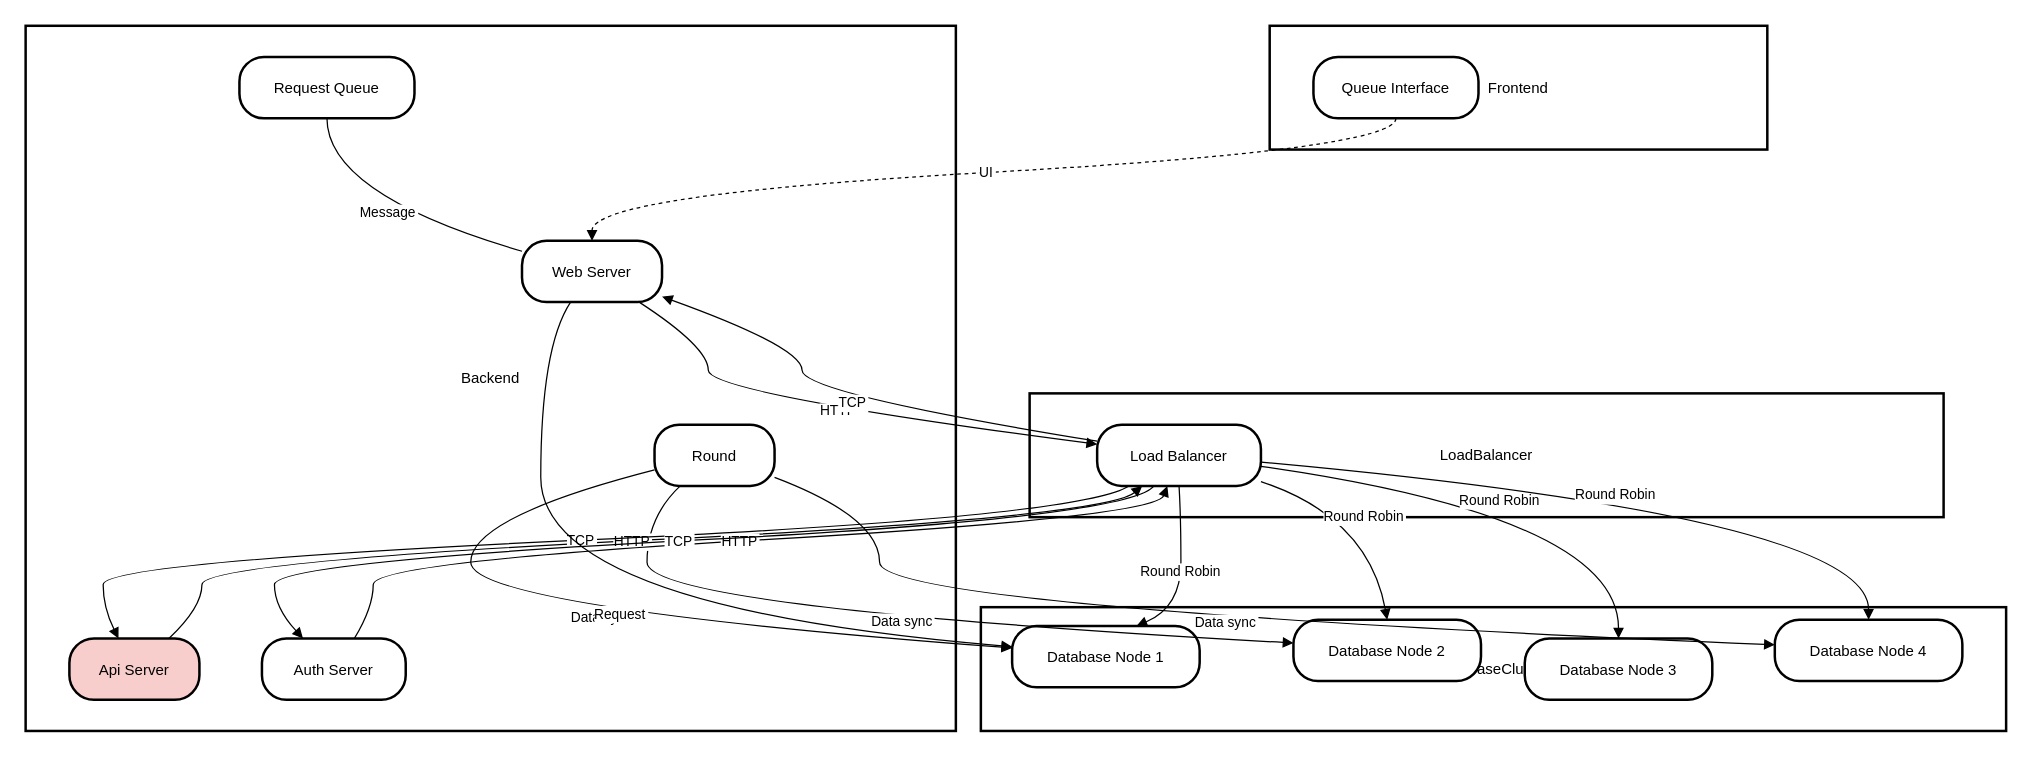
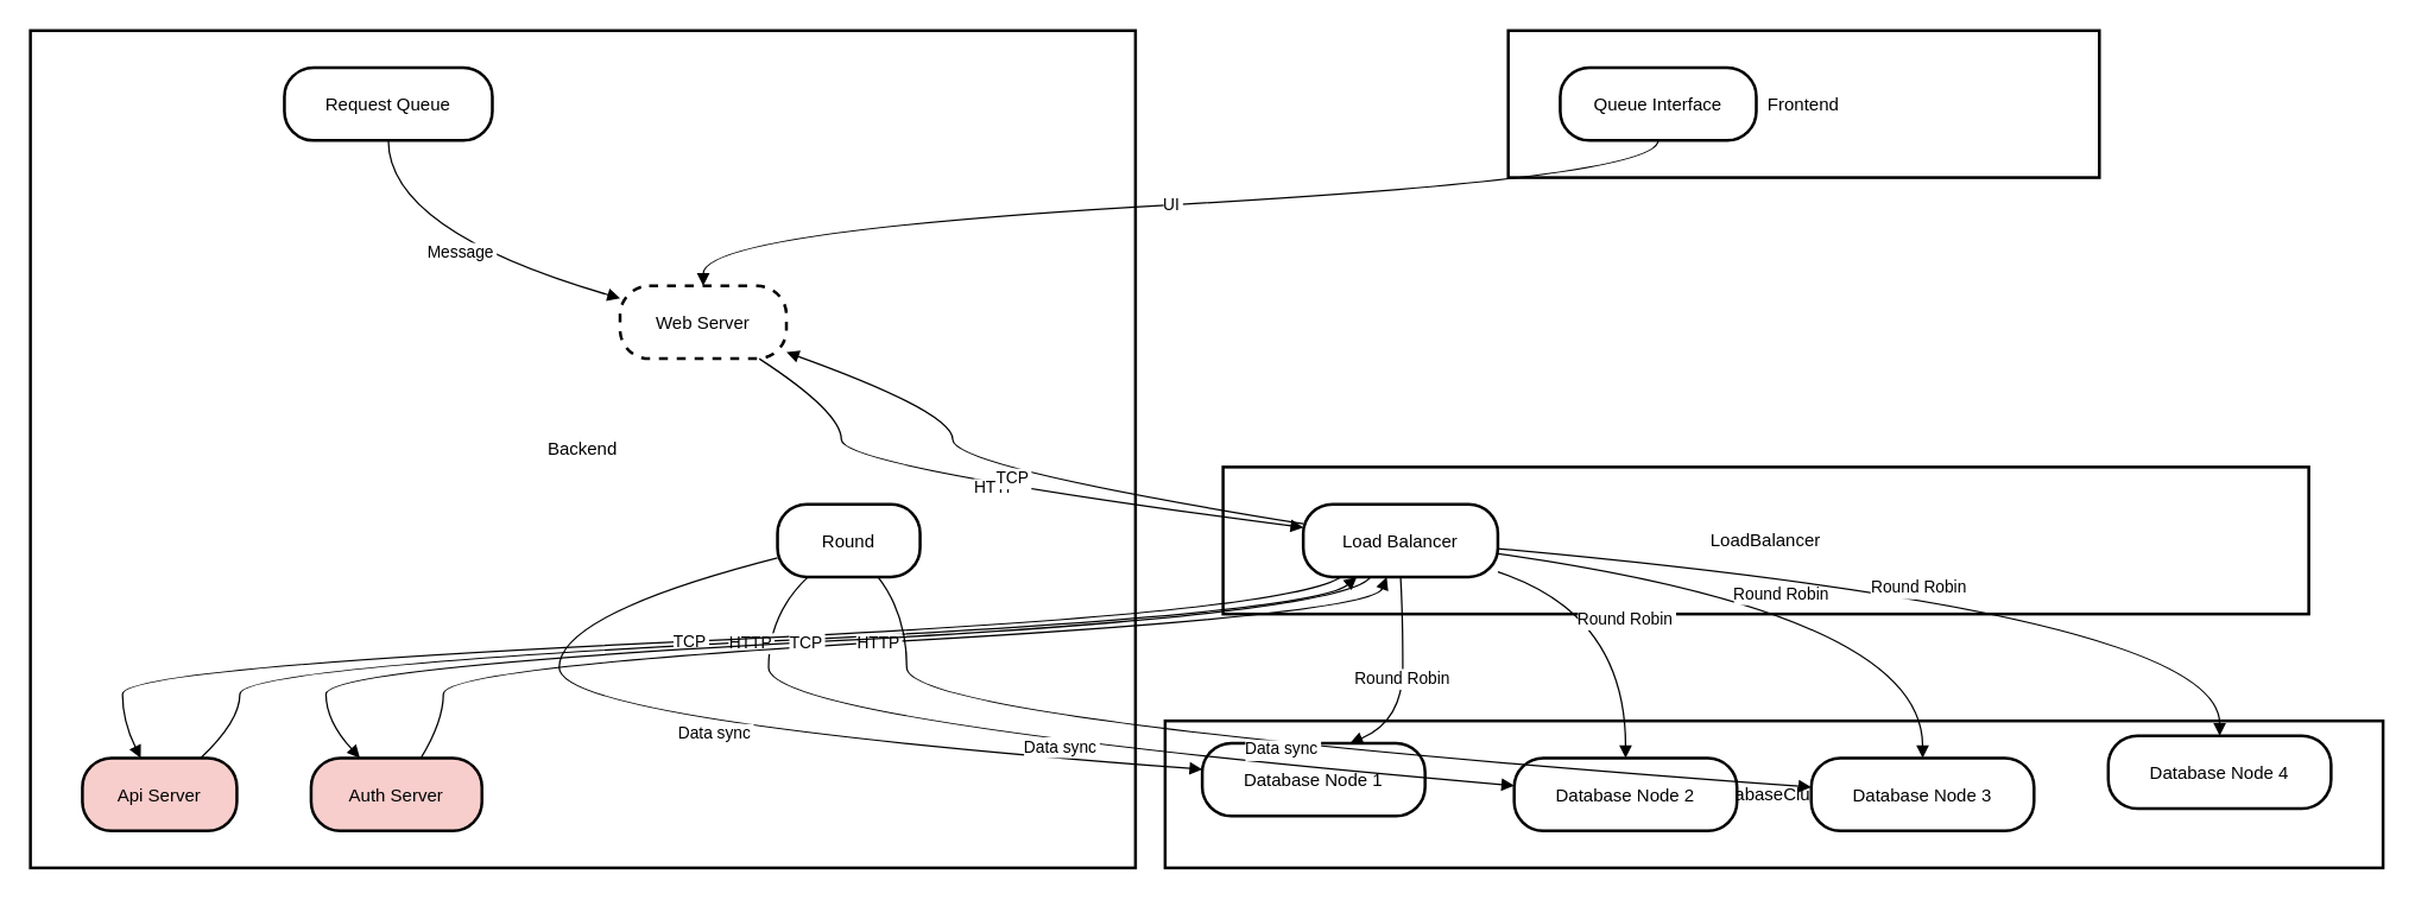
  <mxCell id="0" />
  <mxCell id="1" parent="0" />
  <mxCell id="2" value="DatabaseCluster" style="whiteSpace=wrap;strokeWidth=2;" vertex="1" parent="1"><mxGeometry x="784" y="485" width="820" height="99" as="geometry" /></mxCell>
  <mxCell id="3" value="LoadBalancer" style="whiteSpace=wrap;strokeWidth=2;" vertex="1" parent="1"><mxGeometry x="823" y="314" width="731" height="99" as="geometry" /></mxCell>
  <mxCell id="4" value="Frontend" style="whiteSpace=wrap;strokeWidth=2;" vertex="1" parent="1"><mxGeometry x="1015" y="20" width="398" height="99" as="geometry" /></mxCell>
  <mxCell id="5" value="Backend" style="whiteSpace=wrap;strokeWidth=2;" vertex="1" parent="1"><mxGeometry x="20" y="20" width="744" height="564" as="geometry" /></mxCell>
  <mxCell id="6" value="Round" style="rounded=1;arcSize=40;strokeWidth=2" vertex="1" parent="1"><mxGeometry x="523" y="339" width="96" height="49" as="geometry" /></mxCell>
- <mxCell id="7" value="Web Server" style="rounded=1;arcSize=40;strokeWidth=2" vertex="1" parent="1"><mxGeometry x="417" y="192" width="112" height="49" as="geometry" /></mxCell>
+ <mxCell id="7" value="Web Server" style="rounded=1;arcSize=40;strokeWidth=2;dashed=1;" vertex="1" parent="1"><mxGeometry x="417" y="192" width="112" height="49" as="geometry" /></mxCell>
  <mxCell id="8" value="Api Server" style="rounded=1;arcSize=40;strokeWidth=2;fillColor=#f8cecc;" vertex="1" parent="1"><mxGeometry x="55" y="510" width="104" height="49" as="geometry" /></mxCell>
- <mxCell id="9" value="Auth Server" style="rounded=1;arcSize=40;strokeWidth=2" vertex="1" parent="1"><mxGeometry x="209" y="510" width="115" height="49" as="geometry" /></mxCell>
+ <mxCell id="9" value="Auth Server" style="rounded=1;arcSize=40;strokeWidth=2;fillColor=#f8cecc;" vertex="1" parent="1"><mxGeometry x="209" y="510" width="115" height="49" as="geometry" /></mxCell>
  <mxCell id="10" value="Request Queue" style="rounded=1;arcSize=40;strokeWidth=2" vertex="1" parent="1"><mxGeometry x="191" y="45" width="140" height="49" as="geometry" /></mxCell>
  <mxCell id="11" value="Queue Interface" style="rounded=1;arcSize=40;strokeWidth=2" vertex="1" parent="1"><mxGeometry x="1050" y="45" width="132" height="49" as="geometry" /></mxCell>
  <mxCell id="12" value="Load Balancer" style="rounded=1;arcSize=40;strokeWidth=2" vertex="1" parent="1"><mxGeometry x="877" y="339" width="131" height="49" as="geometry" /></mxCell>
  <mxCell id="13" value="Database Node 1" style="rounded=1;arcSize=40;strokeWidth=2" vertex="1" parent="1"><mxGeometry x="809" y="500" width="150" height="49" as="geometry" /></mxCell>
- <mxCell id="14" value="Database Node 2" style="rounded=1;arcSize=40;strokeWidth=2" vertex="1" parent="1"><mxGeometry x="1034" y="495" width="150" height="49" as="geometry" /></mxCell>
+ <mxCell id="14" value="Database Node 2" style="rounded=1;arcSize=40;strokeWidth=2" vertex="1" parent="1"><mxGeometry x="1019" y="510" width="150" height="49" as="geometry" /></mxCell>
  <mxCell id="15" value="Database Node 3" style="rounded=1;arcSize=40;strokeWidth=2" vertex="1" parent="1"><mxGeometry x="1219" y="510" width="150" height="49" as="geometry" /></mxCell>
  <mxCell id="16" value="Database Node 4" style="rounded=1;arcSize=40;strokeWidth=2" vertex="1" parent="1"><mxGeometry x="1419" y="495" width="150" height="49" as="geometry" /></mxCell>
  <mxCell id="17" value="Data sync" style="curved=1;startArrow=none;endArrow=block;exitX=0;exitY=0.74;entryX=0;entryY=0.36;" edge="1" parent="1" source="6" target="13"><mxGeometry relative="1" as="geometry"><Array as="points"><mxPoint x="376" y="413" /><mxPoint x="376" y="485" /></Array></mxGeometry></mxCell>
  <mxCell id="18" value="Data sync" style="curved=1;startArrow=none;endArrow=block;exitX=0.22;exitY=0.99;entryX=0;entryY=0.38;" edge="1" parent="1" source="6" target="14"><mxGeometry relative="1" as="geometry"><Array as="points"><mxPoint x="517" y="413" /><mxPoint x="517" y="485" /></Array></mxGeometry></mxCell>
- <mxCell id="20" value="Data sync" style="curved=1;startArrow=none;endArrow=block;exitX=1;exitY=0.86;entryX=0;entryY=0.41;" edge="1" parent="1" source="6" target="16"><mxGeometry relative="1" as="geometry"><Array as="points"><mxPoint x="703" y="413" /><mxPoint x="703" y="485" /></Array></mxGeometry></mxCell>
+ <mxCell id="19" value="Data sync" style="curved=1;startArrow=none;endArrow=block;exitX=0.7;exitY=0.99;entryX=0;entryY=0.4;" edge="1" parent="1" source="6" target="15"><mxGeometry relative="1" as="geometry"><Array as="points"><mxPoint x="610" y="413" /><mxPoint x="610" y="485" /></Array></mxGeometry></mxCell>
  <mxCell id="21" value="HTTP" style="curved=1;startArrow=none;endArrow=block;exitX=0.83;exitY=0.99;entryX=0;entryY=0.32;" edge="1" parent="1" source="7" target="12"><mxGeometry relative="1" as="geometry"><Array as="points"><mxPoint x="566" y="277" /><mxPoint x="566" y="314" /></Array></mxGeometry></mxCell>
  <mxCell id="22" value="HTTP" style="curved=1;startArrow=none;endArrow=block;exitX=0.76;exitY=0.01;entryX=0.28;entryY=0.99;" edge="1" parent="1" source="8" target="12"><mxGeometry relative="1" as="geometry"><Array as="points"><mxPoint x="161" y="485" /><mxPoint x="161" y="449" /><mxPoint x="884" y="413" /></Array></mxGeometry></mxCell>
  <mxCell id="23" value="HTTP" style="curved=1;startArrow=none;endArrow=block;exitX=0.64;exitY=0.01;entryX=0.43;entryY=0.99;" edge="1" parent="1" source="9" target="12"><mxGeometry relative="1" as="geometry"><Array as="points"><mxPoint x="298" y="485" /><mxPoint x="298" y="449" /><mxPoint x="924" y="413" /></Array></mxGeometry></mxCell>
  <mxCell id="24" value="TCP" style="curved=1;startArrow=none;endArrow=block;exitX=0;exitY=0.27;entryX=1;entryY=0.91;" edge="1" parent="1" source="12" target="7"><mxGeometry relative="1" as="geometry"><Array as="points"><mxPoint x="641" y="314" /><mxPoint x="641" y="277" /></Array></mxGeometry></mxCell>
  <mxCell id="25" value="TCP" style="curved=1;startArrow=none;endArrow=block;exitX=0.2;exitY=0.99;entryX=0.38;entryY=0.01;" edge="1" parent="1" source="12" target="8"><mxGeometry relative="1" as="geometry"><Array as="points"><mxPoint x="864" y="413" /><mxPoint x="82" y="449" /><mxPoint x="82" y="485" /></Array></mxGeometry></mxCell>
  <mxCell id="26" value="TCP" style="curved=1;startArrow=none;endArrow=block;exitX=0.35;exitY=0.99;entryX=0.29;entryY=0.01;" edge="1" parent="1" source="12" target="9"><mxGeometry relative="1" as="geometry"><Array as="points"><mxPoint x="904" y="413" /><mxPoint x="219" y="449" /><mxPoint x="219" y="485" /></Array></mxGeometry></mxCell>
  <mxCell id="27" value="Round Robin" style="curved=1;startArrow=none;endArrow=block;exitX=0.5;exitY=0.99;entryX=0.66;entryY=0.01;" edge="1" parent="1" source="12" target="13"><mxGeometry relative="1" as="geometry"><Array as="points"><mxPoint x="944" y="413" /><mxPoint x="944" y="485" /></Array></mxGeometry></mxCell>
  <mxCell id="28" value="Round Robin" style="curved=1;startArrow=none;endArrow=block;exitX=1;exitY=0.93;entryX=0.5;entryY=0.01;" edge="1" parent="1" source="12" target="14"><mxGeometry relative="1" as="geometry"><Array as="points"><mxPoint x="1094" y="413" /></Array></mxGeometry></mxCell>
  <mxCell id="29" value="Round Robin" style="curved=1;startArrow=none;endArrow=block;exitX=1;exitY=0.68;entryX=0.5;entryY=0.01;" edge="1" parent="1" source="12" target="15"><mxGeometry relative="1" as="geometry"><Array as="points"><mxPoint x="1294" y="413" /></Array></mxGeometry></mxCell>
  <mxCell id="30" value="Round Robin" style="curved=1;startArrow=none;endArrow=block;exitX=1;exitY=0.61;entryX=0.5;entryY=0.01;" edge="1" parent="1" source="12" target="16"><mxGeometry relative="1" as="geometry"><Array as="points"><mxPoint x="1494" y="413" /></Array></mxGeometry></mxCell>
- <mxCell id="31" value="Message" style="curved=1;startArrow=none;endArrow=none;exitX=0.5;exitY=1;entryX=0;entryY=0.17;" edge="1" parent="1" source="10" target="7"><mxGeometry relative="1" as="geometry"><Array as="points"><mxPoint x="261" y="155" /></Array></mxGeometry></mxCell>
- <mxCell id="32" value="Request" style="curved=1;startArrow=none;endArrow=block;exitX=0.35;exitY=0.99;entryX=0;entryY=0.34;" edge="1" parent="1" source="7" target="13"><mxGeometry relative="1" as="geometry"><Array as="points"><mxPoint x="432" y="277" /><mxPoint x="432" y="485" /></Array></mxGeometry></mxCell>
- <mxCell id="33" value="UI" style="curved=1;startArrow=none;endArrow=block;exitX=0.5;exitY=1;entryX=0.5;entryY=0;dashed=1;" edge="1" parent="1" source="11" target="7"><mxGeometry relative="1" as="geometry"><Array as="points"><mxPoint x="1116" y="119" /><mxPoint x="473" y="155" /></Array></mxGeometry></mxCell>
+ <mxCell id="31" value="Message" style="curved=1;startArrow=none;endArrow=block;exitX=0.5;exitY=1;entryX=0;entryY=0.17;" edge="1" parent="1" source="10" target="7"><mxGeometry relative="1" as="geometry"><Array as="points"><mxPoint x="261" y="155" /></Array></mxGeometry></mxCell>
+ <mxCell id="33" value="UI" style="curved=1;startArrow=none;endArrow=block;exitX=0.5;exitY=1;entryX=0.5;entryY=0;" edge="1" parent="1" source="11" target="7"><mxGeometry relative="1" as="geometry"><Array as="points"><mxPoint x="1116" y="119" /><mxPoint x="473" y="155" /></Array></mxGeometry></mxCell>
